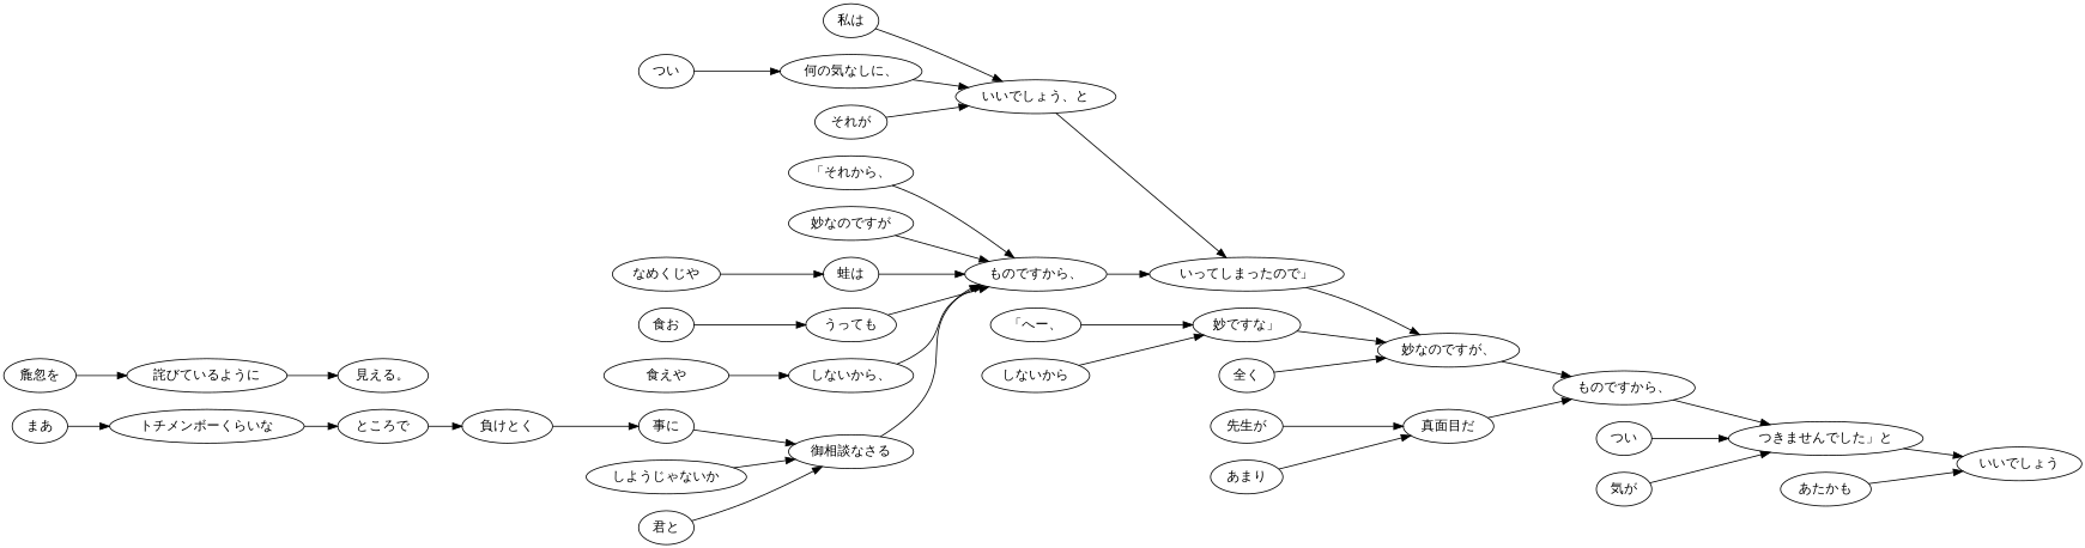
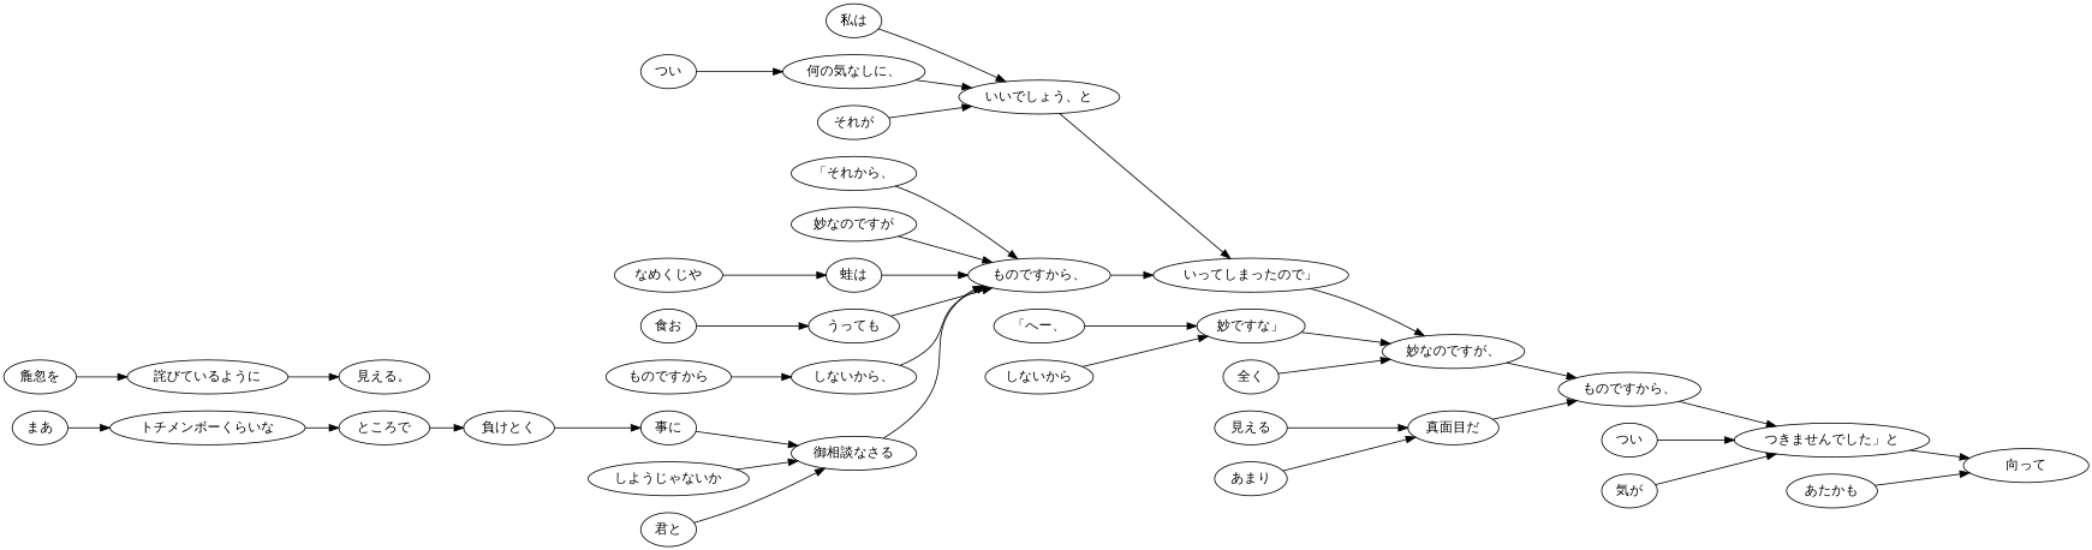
  digraph {
    rankdir=LR
    n1 [label="「それから、"]
    n2 [label="ものですから、"]
    n3 [label="いってしまったので」"]
    n4 [label="妙なのですが"]
    n5 [label="なめくじや"]
    n6 [label="蛙は"]
    n7 [label="食お"]
    n8 [label="うっても"]
-   n9 [label="食えや"]
+   n9 [label="ものですから"]
    n10 [label="しないから、"]
    n11 [label="まあ"]
    n12 [label="トチメンボーくらいな"]
    n13 [label="ところで"]
    n14 [label="負けとく"]
    n15 [label="事に"]
    n16 [label="御相談なさる"]
    n17 [label="しようじゃないか"]
    n18 [label="君と"]
    n19 [label="妙なのですが、"]
    n20 [label="私は"]
    n21 [label="いいでしょう、と"]
    n22 [label="つい"]
    n23 [label="何の気なしに、"]
    n24 [label="それが"]
    n25 [label="ものですから、"]
    n26 [label="「へー、"]
    n27 [label="妙ですな」"]
    n28 [label="しないから"]
    n29 [label="全く"]
    n30 [label="つきませんでした」と"]
-   n31 [label="先生が"]
+   n31 [label="見える"]
    n32 [label="真面目だ"]
    n33 [label="あまり"]
-   n34 [label="いいでしょう"]
+   n34 [label="向って"]
    n35 [label="つい"]
    n36 [label="気が"]
    n37 [label="あたかも"]
    n38 [label="詫びているように"]
    n39 [label="見える。"]
    n40 [label="麁忽を"]
    n1 -> n2
    n2 -> n3
    n3 -> n19
    n4 -> n2
    n5 -> n6
    n6 -> n2
    n7 -> n8
    n8 -> n2
    n9 -> n10
    n10 -> n2
    n11 -> n12
    n12 -> n13
    n13 -> n14
    n14 -> n15
    n15 -> n16
    n16 -> n2
    n17 -> n16
    n18 -> n16
    n19 -> n25
    n20 -> n21
    n21 -> n3
    n22 -> n23
    n23 -> n21
    n24 -> n21
    n25 -> n30
    n26 -> n27
    n27 -> n19
    n28 -> n27
    n29 -> n19
    n30 -> n34
    n31 -> n32
    n32 -> n25
    n33 -> n32
    n35 -> n30
    n36 -> n30
    n37 -> n34
    n38 -> n39
    n40 -> n38
  }
